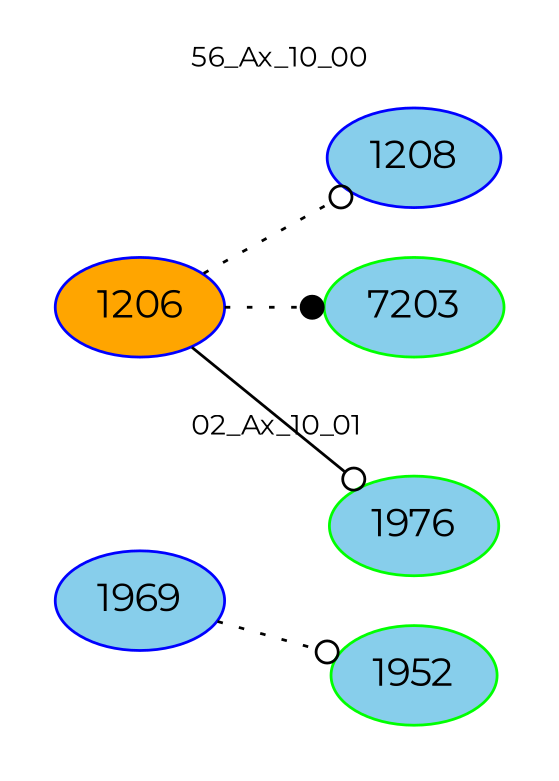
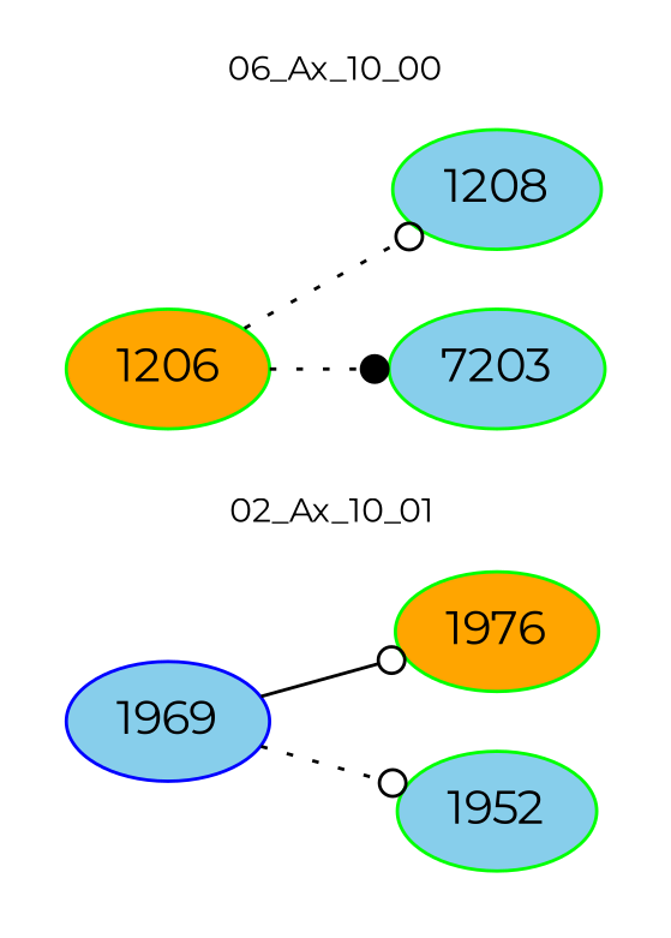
  digraph {
    fontname=Montserrat
    rankdir=LR
    node [color=blue fillcolor=skyblue fontname=Montserrat style=filled]
    edge [arrowhead=odot color=black fontname=Montserrat style=dotted]
-   n1 [fillcolor=orange label=1206]
+   n1 [color=green fillcolor=orange label=1206]
    n2 [color=green label=7203]
-   n3 [label=1208]
+   n3 [color=green label=1208]
    n4 [label=1969]
    n5 [color=green label=1952]
-   n6 [color=green label=1976]
+   n6 [color=green fillcolor=orange label=1976]
    subgraph cluster_1 {
      color=white
      fontsize=10
-     label="56_Ax_10_00"
+     label="06_Ax_10_00"
      n1
      n2
      n3
    }
    subgraph cluster_2 {
      color=white
      fontsize=10
      label="02_Ax_10_01"
      n4
      n5
      n6
    }
    n1 -> n2 [arrowhead=dot]
    n1 -> n3
    n4 -> n5
-   n1 -> n6 [style=solid]
+   n4 -> n6 [style=solid]
  }
